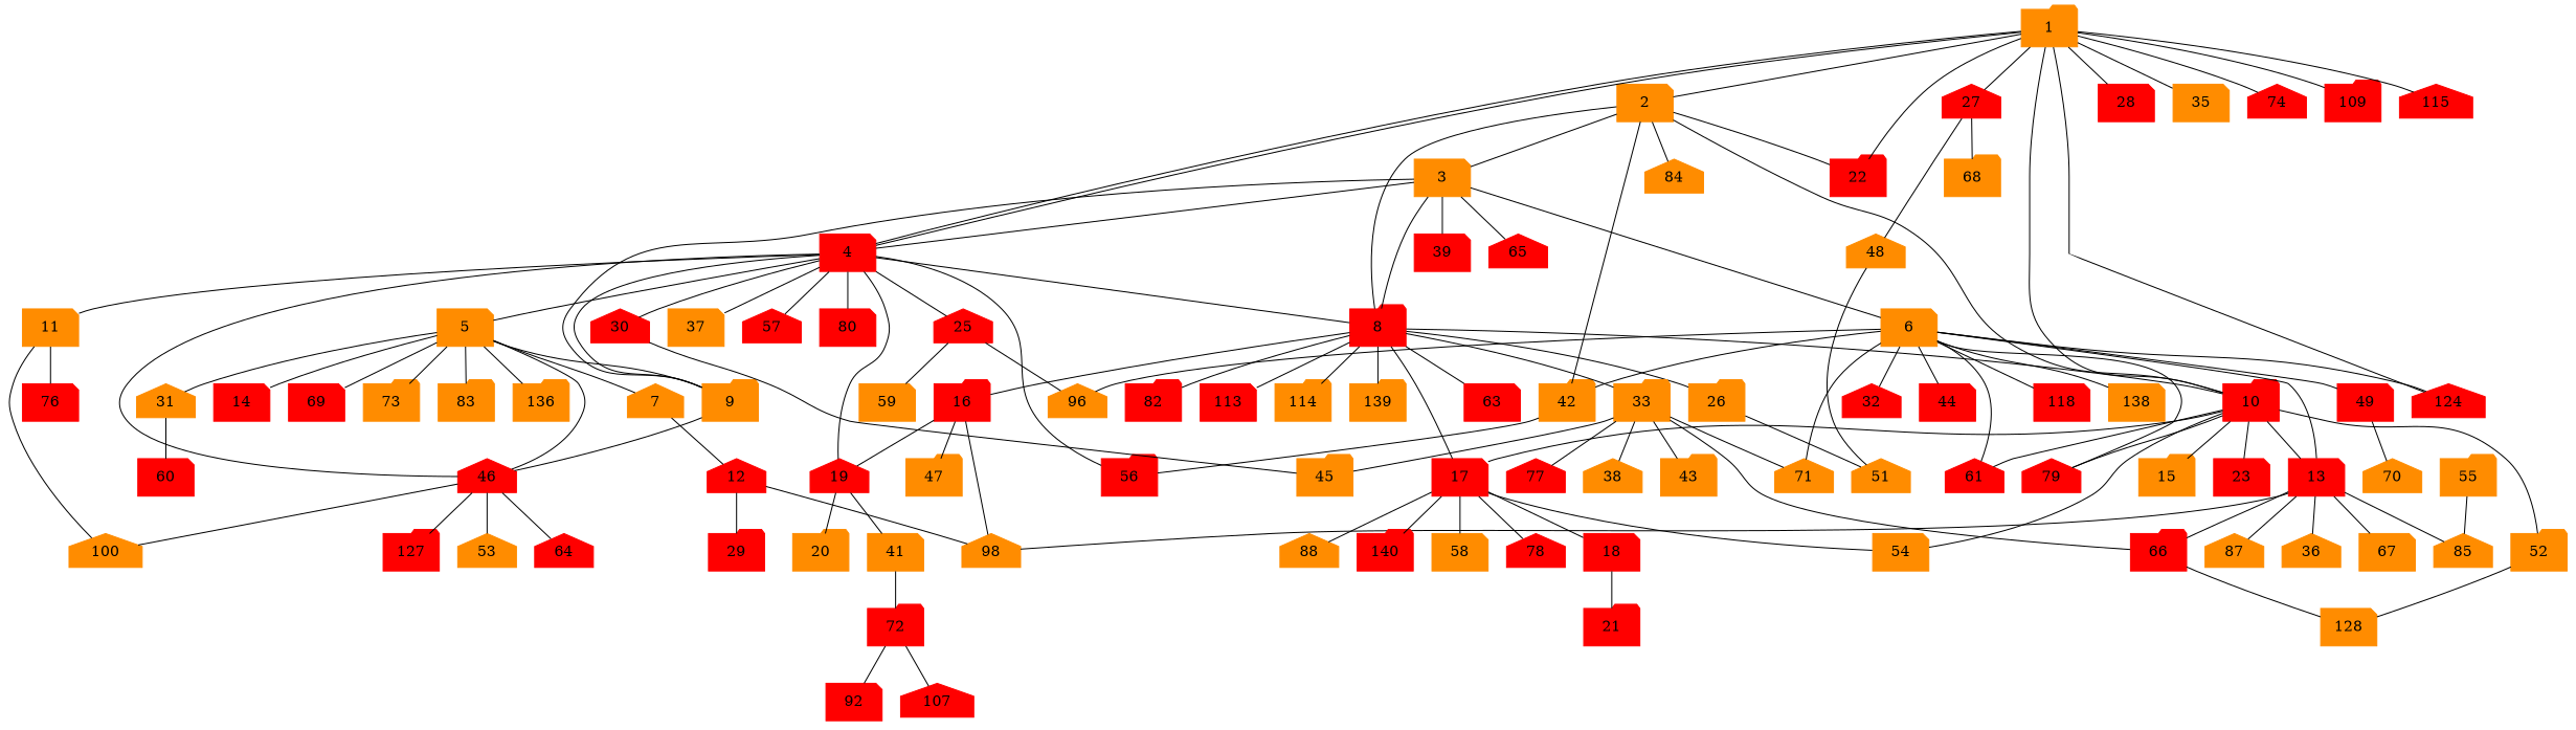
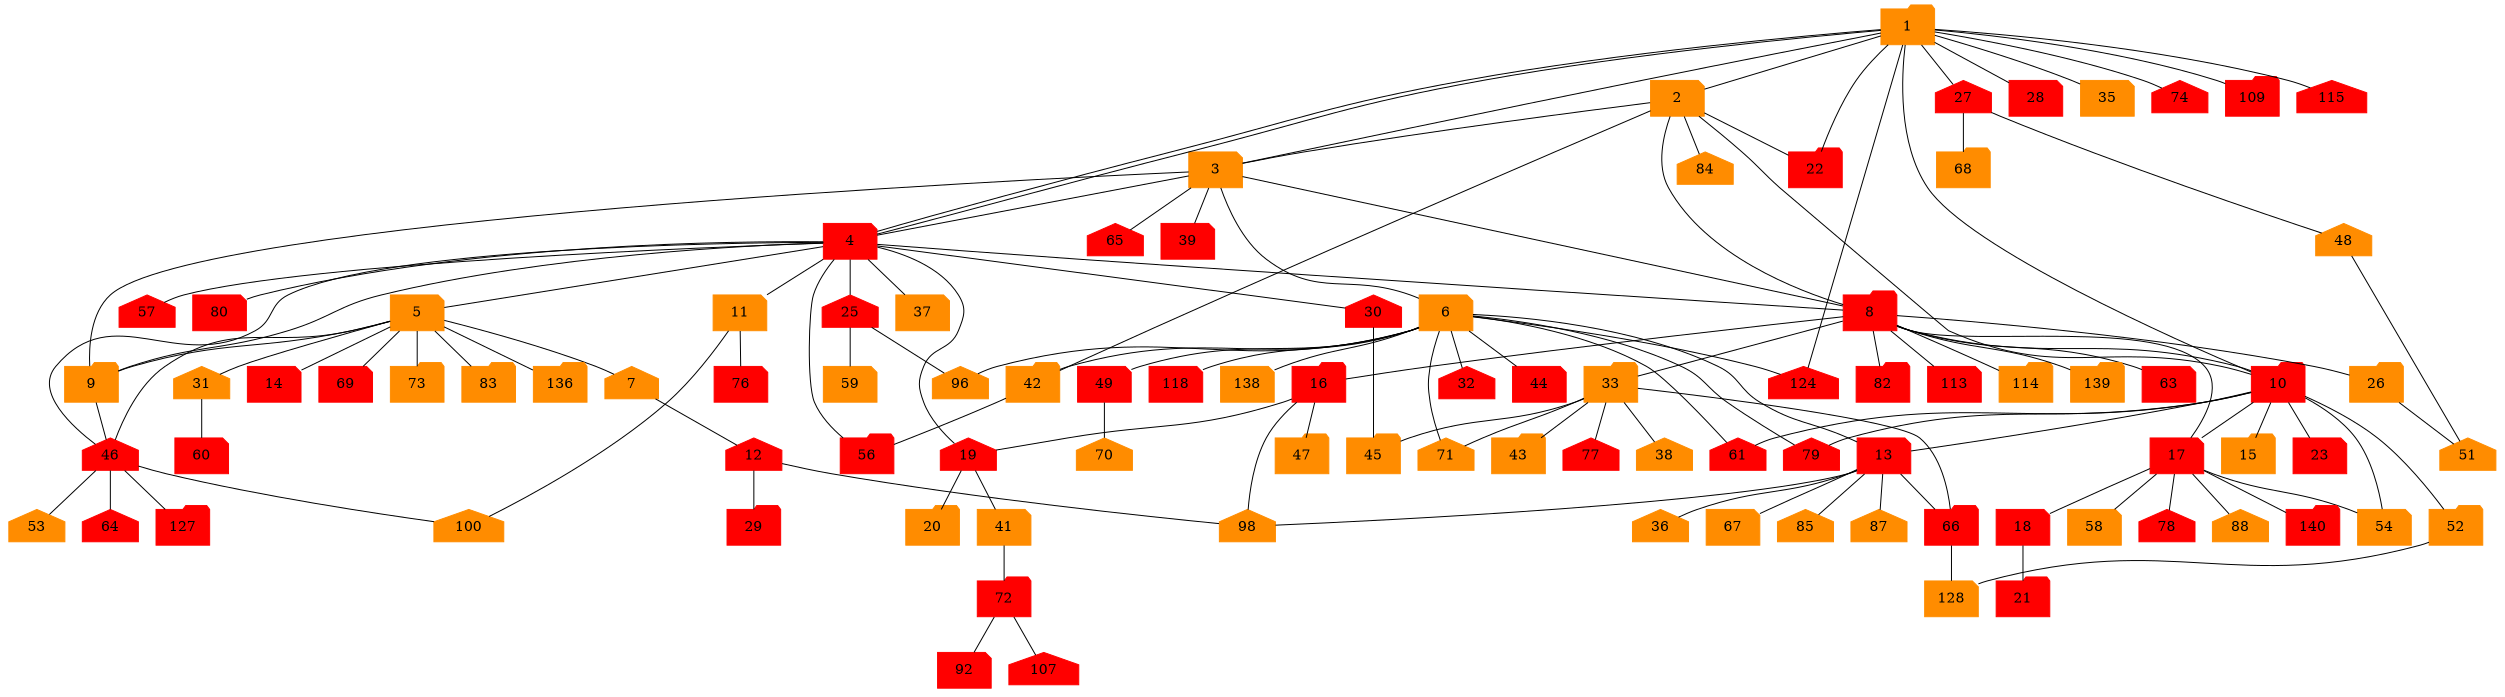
  graph {
    node [color=red shape=house style=filled]
    1 [color=darkorange shape=folder]
    2 [color=darkorange shape=note]
    3 [color=darkorange shape=note super="+75+40"]
    4 [shape=note super="+62+93+112+24"]
    10 [shape=folder super="+90+126"]
    22 [shape=folder]
    27
    28 [shape=note]
    35 [color=darkorange shape=note]
    74
    109 [shape=folder]
    115
    124
    8 [shape=folder super="+34"]
    42 [color=darkorange shape=folder super="+81+104"]
    84 [color=darkorange]
    6 [color=darkorange shape=note]
    9 [color=darkorange shape=folder]
    39 [shape=note super="+119"]
    65
    5 [color=darkorange shape=note]
    11 [color=darkorange shape=note]
    19 [super="+91+130"]
    25
    30
    37 [color=darkorange shape=note]
    46
    56 [shape=folder]
    57
    80 [shape=note]
    13 [shape=note]
    61
    79
    17 [shape=note]
    15 [color=darkorange shape=folder]
    23 [shape=note]
    52 [color=darkorange shape=folder]
    54 [color=darkorange shape=note]
    48 [color=darkorange super="+132"]
    68 [color=darkorange shape=folder]
    16 [shape=folder]
    26 [color=darkorange shape=folder]
    33 [color=darkorange shape=folder]
    63 [shape=note]
    82 [shape=folder super="+133+95"]
    113 [shape=note]
    114 [color=darkorange shape=folder]
    139 [color=darkorange shape=folder]
    32
    44 [shape=note]
    49 [shape=note]
    71 [color=darkorange super="+86+110"]
    96 [color=darkorange]
    118 [shape=note]
    138 [color=darkorange shape=note]
    7 [color=darkorange]
    14 [shape=note]
    31 [color=darkorange]
    69 [shape=note]
    73 [color=darkorange shape=folder]
    83 [color=darkorange shape=folder]
    136 [color=darkorange shape=folder]
    76 [shape=note]
    100 [color=darkorange super="+131"]
    20 [color=darkorange shape=folder]
    41 [color=darkorange shape=note]
    59 [color=darkorange shape=note]
    45 [color=darkorange shape=folder super="+99"]
    53 [color=darkorange]
    64
    127 [shape=folder]
    12
    60 [shape=note]
    98 [color=darkorange super="+102"]
    36 [color=darkorange]
    66 [shape=folder super="+108"]
    67 [color=darkorange shape=note]
    85 [color=darkorange]
    87 [color=darkorange]
    70 [color=darkorange]
    29 [shape=folder]
    47 [color=darkorange shape=folder]
    18 [shape=note super="+125"]
    58 [color=darkorange shape=note]
    78
    88 [color=darkorange super="+134"]
    140 [shape=folder]
    51 [color=darkorange]
    38 [color=darkorange]
    43 [color=darkorange shape=folder]
    77
    128 [color=darkorange shape=note]
-   55 [color=darkorange shape=folder super="+120"]
    21 [shape=folder]
    72 [shape=folder]
    92 [shape=note]
    107
    1 -- 2
+   1 -- 3
    1 -- 4
    1 -- 4
    1 -- 10
    1 -- 22
    1 -- 27
    1 -- 28
    1 -- 35
    1 -- 74
    1 -- 109
    1 -- 115
    1 -- 124
    2 -- 3 [weight=2]
    2 -- 10
    2 -- 22
    2 -- 8
    2 -- 42
    2 -- 84
    3 -- 4 [weight=2]
    3 -- 8
    3 -- 6
    3 -- 9
    3 -- 39
    3 -- 65
    4 -- 8
    4 -- 9
    4 -- 5 [weight=2]
    4 -- 11
    4 -- 19
    4 -- 25
    4 -- 30
    4 -- 37
    4 -- 46
    4 -- 56
    4 -- 57
    4 -- 80
    10 -- 13
    10 -- 61
    10 -- 79
    10 -- 17
    10 -- 15
    10 -- 23
    10 -- 52
    10 -- 54
    27 -- 48
    27 -- 68
    8 -- 10
    8 -- 17
    8 -- 16
    8 -- 26
    8 -- 33
    8 -- 63
    8 -- 82
    8 -- 113
    8 -- 114
    8 -- 139
    42 -- 56
    6 -- 124
    6 -- 42
    6 -- 13
    6 -- 61
    6 -- 79
    6 -- 32
    6 -- 44
    6 -- 49
    6 -- 71
    6 -- 96
    6 -- 118
    6 -- 138
    9 -- 46
    5 -- 9
    5 -- 46
    5 -- 7
    5 -- 14
    5 -- 31
    5 -- 69
    5 -- 73
    5 -- 83
    5 -- 136
    11 -- 76
    11 -- 100
    19 -- 20
    19 -- 41
    25 -- 96
    25 -- 59
    30 -- 45
    46 -- 100
    46 -- 53
    46 -- 64
    46 -- 127
    13 -- 98
    13 -- 36
    13 -- 66
    13 -- 67
    13 -- 85
    13 -- 87
    17 -- 54
    17 -- 18
    17 -- 58
    17 -- 78
    17 -- 88
    17 -- 140
    52 -- 128
    48 -- 51
    16 -- 19
    16 -- 98
    16 -- 47
    26 -- 51
    33 -- 71
    33 -- 45
    33 -- 66
    33 -- 38
    33 -- 43
    33 -- 77
    49 -- 70
    7 -- 12
    31 -- 60
    41 -- 72
    12 -- 98
    12 -- 29
    66 -- 128
    18 -- 21
-   55 -- 85
    72 -- 92
    72 -- 107
  }
